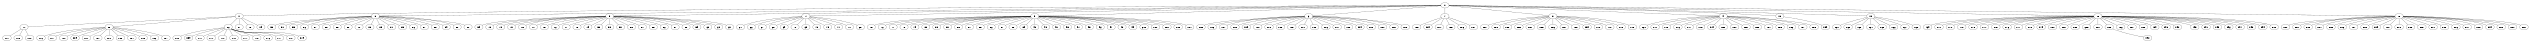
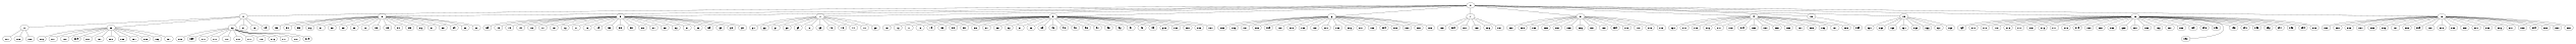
  graph {
    fontname="DejaVu Sans"
    node [fontname="DejaVu Sans"]
    edge [fontname="DejaVu Sans"]
    0
    1
    2
    3
    4
    5
    6
    7
    8
    9
    10
    11
    12
    13
    14
    15
    16
    17
    18
    19
    32
    34
    35
    36
    37
    38
    33
    20
    21
    22
    23
    24
    25
    26
    27
    28
    29
    30
    31
    39
    40
    41
    42
    43
    44
    45
    46
    47
    48
    49
    50
    51
    52
    53
    54
    55
    56
    57
    58
    59
    60
    61
    62
    64
    66
    67
    68
    69
    70
    65
    72
    73
    74
    71
    63
    75
    76
    77
    78
    79
    80
    81
    82
    83
    84
    85
    86
    87
    88
    89
    90
    91
    92
    93
    94
    95
    96
    97
    98
    99
    n101 [label=600]
    101
    102
    103
    104
    105
    106
    107
    108
    109
    110
    111
    112
    113
    114
    115
    116
    117
    118
    119
    120
    121
    122
    123
    128
    129
    124
    125
    126
    127
    130
    131
    132
    133
    134
    135
    136
    137
    138
    139
    140
    141
    142
    143
    160
    144
    145
    146
    147
    148
    149
    150
    151
    152
    153
    154
    155
    156
    157
    158
    159
    161
    162
    163
    164
    165
    166
    167
    168
    169
    170
    171
    172
    173
    174
    175
    176
    177
    178
    179
    180
    181
    182
    n184 [label=683]
    184
    185
    186
    187
    188
    189
    190
    191
    192
    193
    194
    195
    196
    197
    198
    199
    200
    201
    202
    203
    204
    205
    206
    207
    208
    209
    210
    211
    212
    213
    214
    215
    216
    217
    218
    219
    220
    221
    222
    224
    225
    223
    226
    227
    228
    229
    230
    231
    232
    233
    234
    235
    236
    237
    238
    239
    240
    241
    242
    243
    244
    245
    246
    247
    248
    249
    0 -- 1
    0 -- 2
    0 -- 3
    0 -- 4
    0 -- 5
    0 -- 6
    0 -- 7
    0 -- 8
    0 -- 9
    0 -- 10
    0 -- 11
    0 -- 12
    0 -- 13
    1 -- 14
    1 -- 15
    1 -- 16
    1 -- 17
    1 -- 18
    1 -- 19
    2 -- 32
    2 -- 34
    2 -- 35
    2 -- 36
    2 -- 37
    2 -- 38
    2 -- 33
    2 -- 20
    2 -- 21
    2 -- 22
    2 -- 23
    2 -- 24
    2 -- 25
    2 -- 26
    2 -- 27
    2 -- 28
    2 -- 29
    2 -- 30
    2 -- 31
    3 -- 39
    3 -- 40
    3 -- 41
    3 -- 42
    3 -- 43
    3 -- 44
    3 -- 45
    3 -- 46
    3 -- 47
    3 -- 48
    3 -- 49
    3 -- 50
    3 -- 51
    3 -- 52
    3 -- 53
    3 -- 54
    3 -- 55
    3 -- 56
    3 -- 57
    3 -- 58
    3 -- 59
    3 -- 60
    3 -- 61
    3 -- 62
    4 -- 64
    4 -- 66
    4 -- 67
    4 -- 68
    4 -- 69
    4 -- 70
    4 -- 65
    4 -- 72
    4 -- 73
    4 -- 74
    4 -- 71
    4 -- 63
    5 -- 75
    5 -- 76
    5 -- 77
    5 -- 78
    5 -- 79
    5 -- 80
    5 -- 81
    5 -- 82
    5 -- 83
    5 -- 84
    5 -- 85
    5 -- 86
    5 -- 87
    5 -- 88
    5 -- 89
    5 -- 90
    5 -- 91
    5 -- 92
    5 -- 93
    5 -- 94
    5 -- 95
    5 -- 96
    5 -- 97
    5 -- 98
    5 -- 99
    5 -- n101
    5 -- 101
    5 -- 102
    5 -- 103
    5 -- 104
    6 -- 105
    6 -- 106
    6 -- 107
    6 -- 108
    6 -- 109
    6 -- 110
    6 -- 111
    6 -- 112
    6 -- 113
    6 -- 114
    6 -- 115
    6 -- 116
    6 -- 117
    6 -- 118
    6 -- 119
    6 -- 120
    6 -- 121
    6 -- 122
    6 -- 123
    7 -- 128
    7 -- 129
    7 -- 124
    7 -- 125
    7 -- 126
    7 -- 127
    8 -- 130
    8 -- 131
    8 -- 132
    8 -- 133
    8 -- 134
    8 -- 135
    8 -- 136
    8 -- 137
    8 -- 138
    8 -- 139
    8 -- 140
    8 -- 141
    8 -- 142
    8 -- 143
    9 -- 160
    9 -- 144
    9 -- 145
    9 -- 146
    9 -- 147
    9 -- 148
    9 -- 149
    9 -- 150
    9 -- 151
    9 -- 152
    9 -- 153
    9 -- 154
    9 -- 155
    9 -- 156
    9 -- 157
    9 -- 158
    10 -- 159
    11 -- 161
    11 -- 162
    11 -- 163
    11 -- 164
    11 -- 165
    11 -- 166
    11 -- 167
    11 -- 168
    12 -- 169
    12 -- 170
    12 -- 171
    12 -- 172
    12 -- 173
    12 -- 174
    12 -- 175
    12 -- 176
    12 -- 177
    12 -- 178
    12 -- 179
    12 -- 180
    12 -- 181
    12 -- 182
    12 -- n184
    12 -- 184
    12 -- 185
    12 -- 186
    12 -- 187
    12 -- 188
    12 -- 189
    12 -- 190
    12 -- 191
-   185 -- 192
+   12 -- 192
    12 -- 193
    12 -- 194
    12 -- 195
    12 -- 196
    12 -- 197
    12 -- 198
    12 -- 199
    12 -- 200
    13 -- 201
    13 -- 202
    13 -- 203
    13 -- 204
    13 -- 205
    13 -- 206
    13 -- 207
    13 -- 208
    13 -- 209
    13 -- 210
    13 -- 211
    13 -- 212
    13 -- 213
    13 -- 214
    13 -- 215
    13 -- 216
    13 -- 217
    13 -- 218
    13 -- 219
    13 -- 220
    13 -- 221
    13 -- 222
    14 -- 224
    14 -- 225
    14 -- 223
    15 -- 226
    15 -- 227
    15 -- 228
    15 -- 229
    15 -- 230
    15 -- 231
    15 -- 232
    15 -- 233
    15 -- 234
    15 -- 235
    15 -- 236
    15 -- 237
    16 -- 238
    16 -- 239
    16 -- 240
    16 -- 241
    16 -- 242
    16 -- 243
    16 -- 244
    16 -- 245
    16 -- 246
    16 -- 247
    16 -- 248
    16 -- 249
  }
